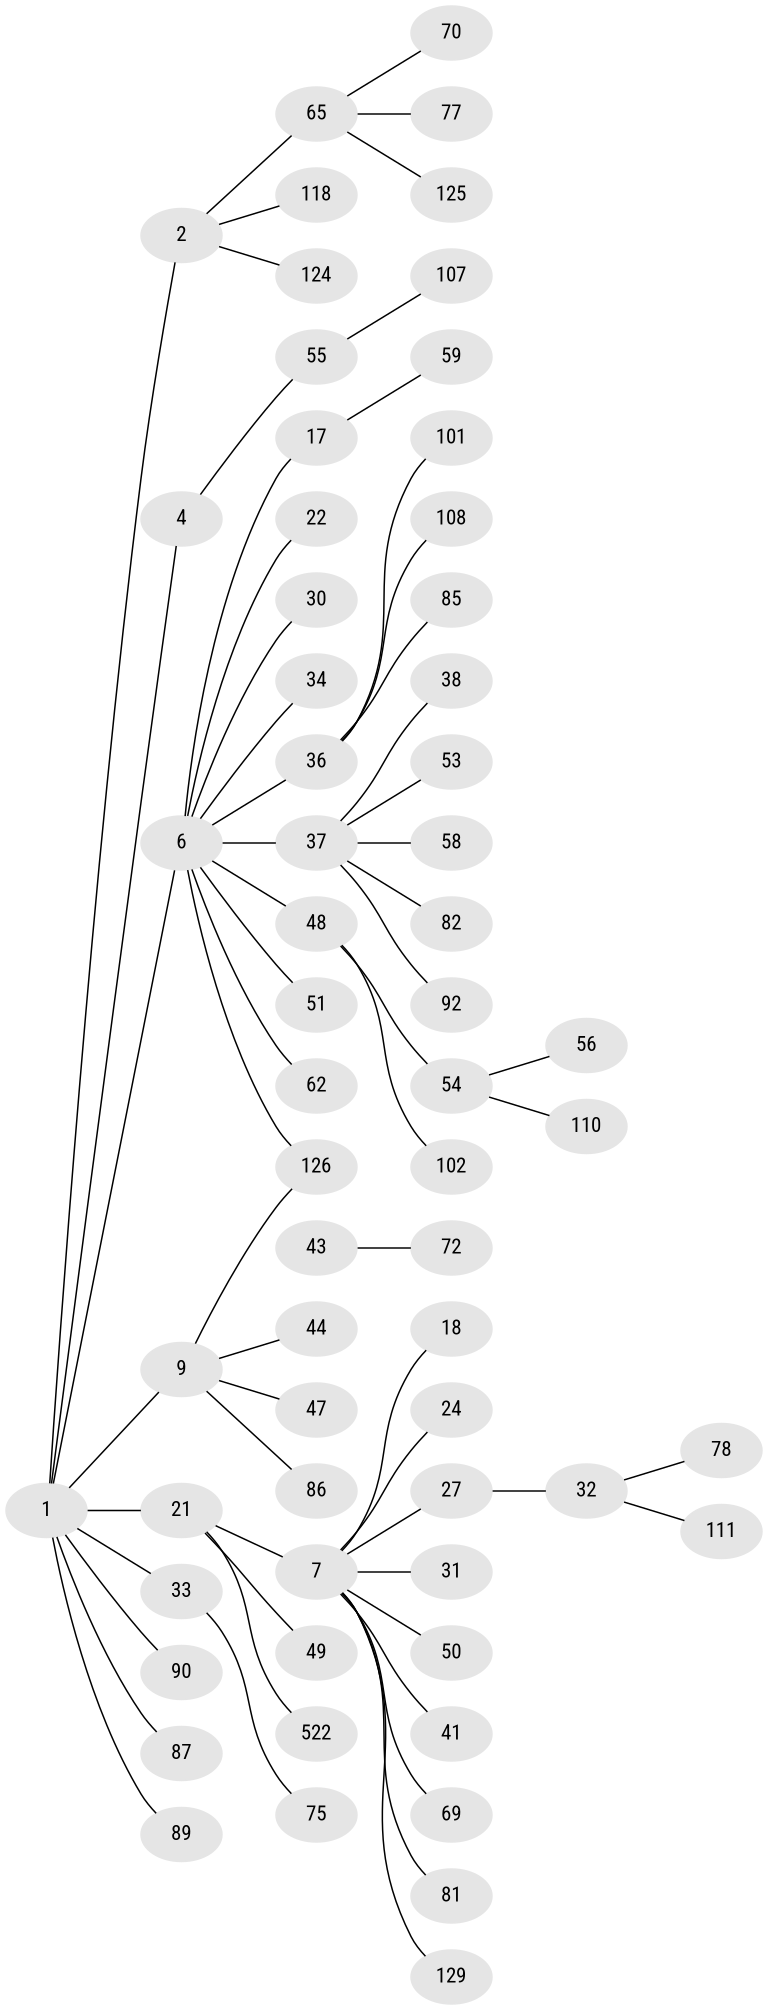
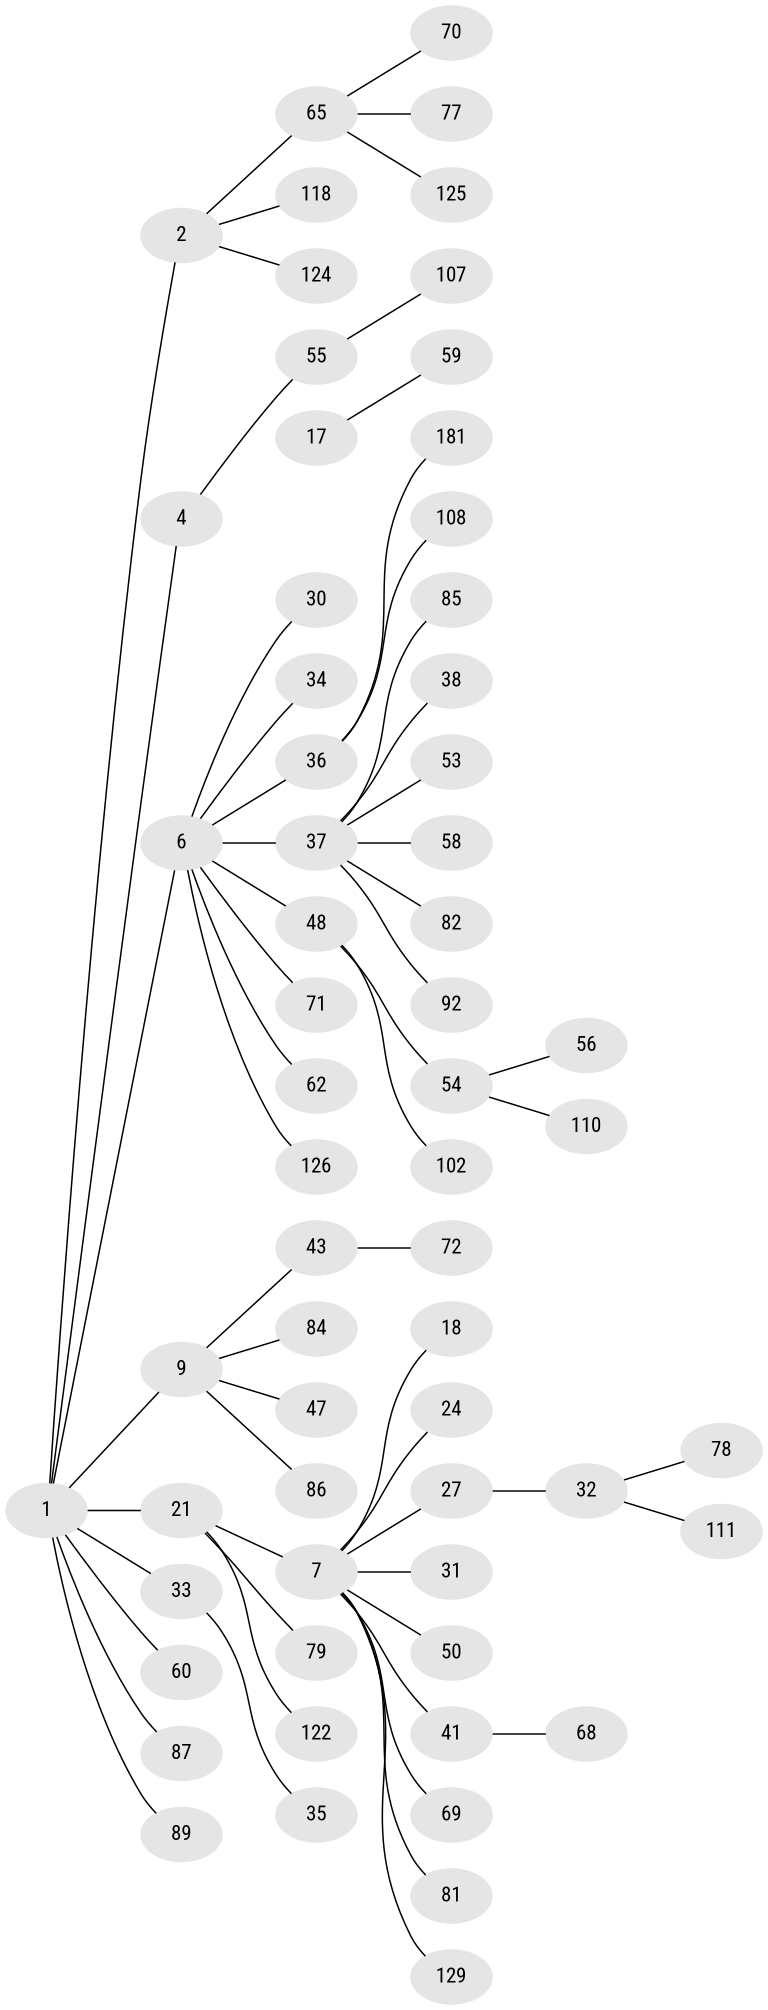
  graph {
    fontname="Roboto Condensed"
    rankdir=LR
    node [color=gray90 fontname="Roboto Condensed" style=filled]
    edge [fontname="Roboto Condensed"]
    1 [super="+3+64+80+5"]
    2 [super="+10+15"]
    4
    6 [super="+11"]
    9 [super="+29+23"]
    21 [super="+39"]
    33 [super="+46"]
-   60 [label=90]
+   60
    87 [super="+103+116+88"]
    89
    65
    118
    124
    55
    17
-   22 [super="+28"]
    30 [super="+61"]
    34
    36
    37 [super="+50"]
    48
-   51
+   51 [label=71]
    62
    126
    7 [super="+12+13"]
    18
    24 [super="+104"]
    27
    31 [super="+63"]
    n30 [label=50]
    41
    69
    81
    129
    43
-   44
+   44 [label=84]
    47 [super="+97"]
    86
-   49 [super="+114"]
-   122 [label=522]
-   35 [label=75]
+   49 [super="+114" label=79]
+   122
+   35
    70 [super="+84"]
    77 [super="+92"]
    125
    107
    59
-   101
+   101 [label=181]
    108
    38
    53
    58 [super="+79"]
    82
    85
    n54 [label=92 super="+106"]
    54
    102
    32
+   68 [super="+73"]
    72
    78 [super="+112"]
    111
    56
    110
    1 -- 2
    1 -- 4
    1 -- 6
    1 -- 9
    1 -- 21
    1 -- 33
    1 -- 60
    1 -- 87
    1 -- 89
    2 -- 65
    2 -- 118
    2 -- 124
    4 -- 55
-   6 -- 17
-   6 -- 22
    6 -- 30
    6 -- 34
    6 -- 36
    6 -- 37
    6 -- 48
    6 -- 51
    6 -- 62
    6 -- 126
-   9 -- 126
+   9 -- 43
    9 -- 44
    9 -- 47
    9 -- 86
    21 -- 7
    21 -- 49
    21 -- 122
    33 -- 35
    65 -- 70
    65 -- 77
    65 -- 125
    55 -- 107
    17 -- 59
    36 -- 101
    36 -- 108
    37 -- 38
    37 -- 53
    37 -- 58
    37 -- 82
-   36 -- 85
+   37 -- 85
    37 -- n54
    48 -- 54
    48 -- 102
    7 -- 18
    7 -- 24
    7 -- 27
    7 -- 31
    7 -- n30
    7 -- 41
    7 -- 69
    7 -- 81
    7 -- 129
    27 -- 32
+   41 -- 68
    43 -- 72
    54 -- 56
    54 -- 110
    32 -- 78
    32 -- 111
  }
